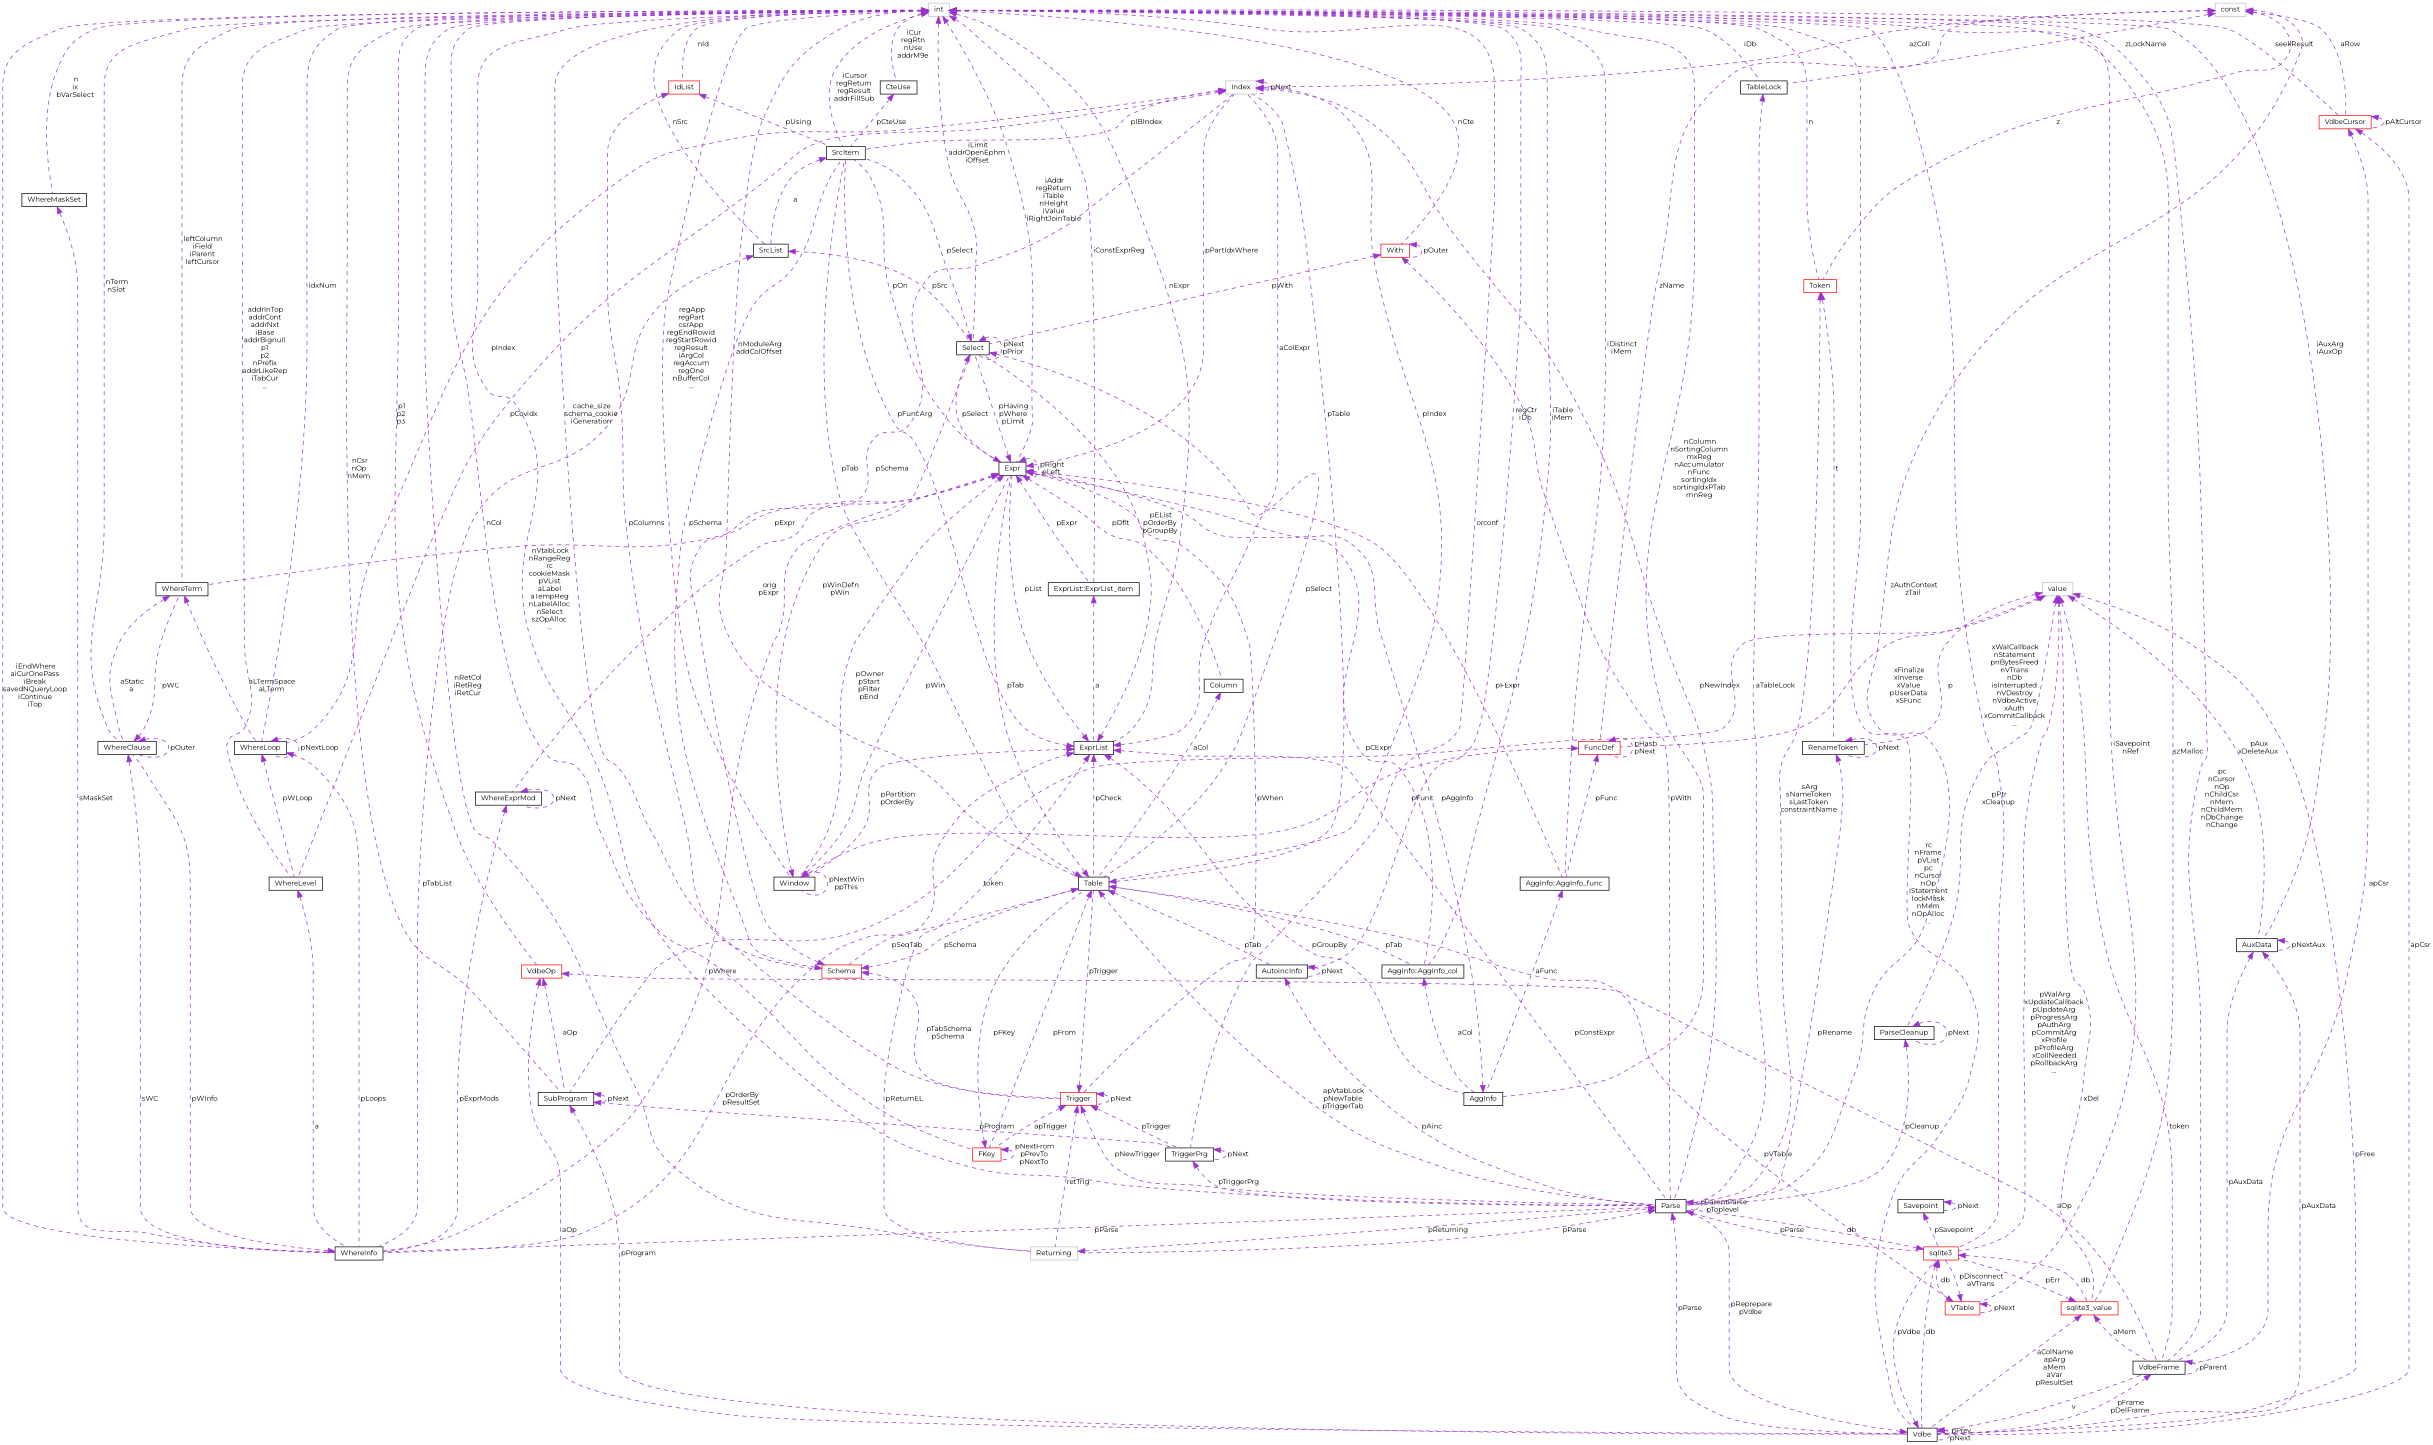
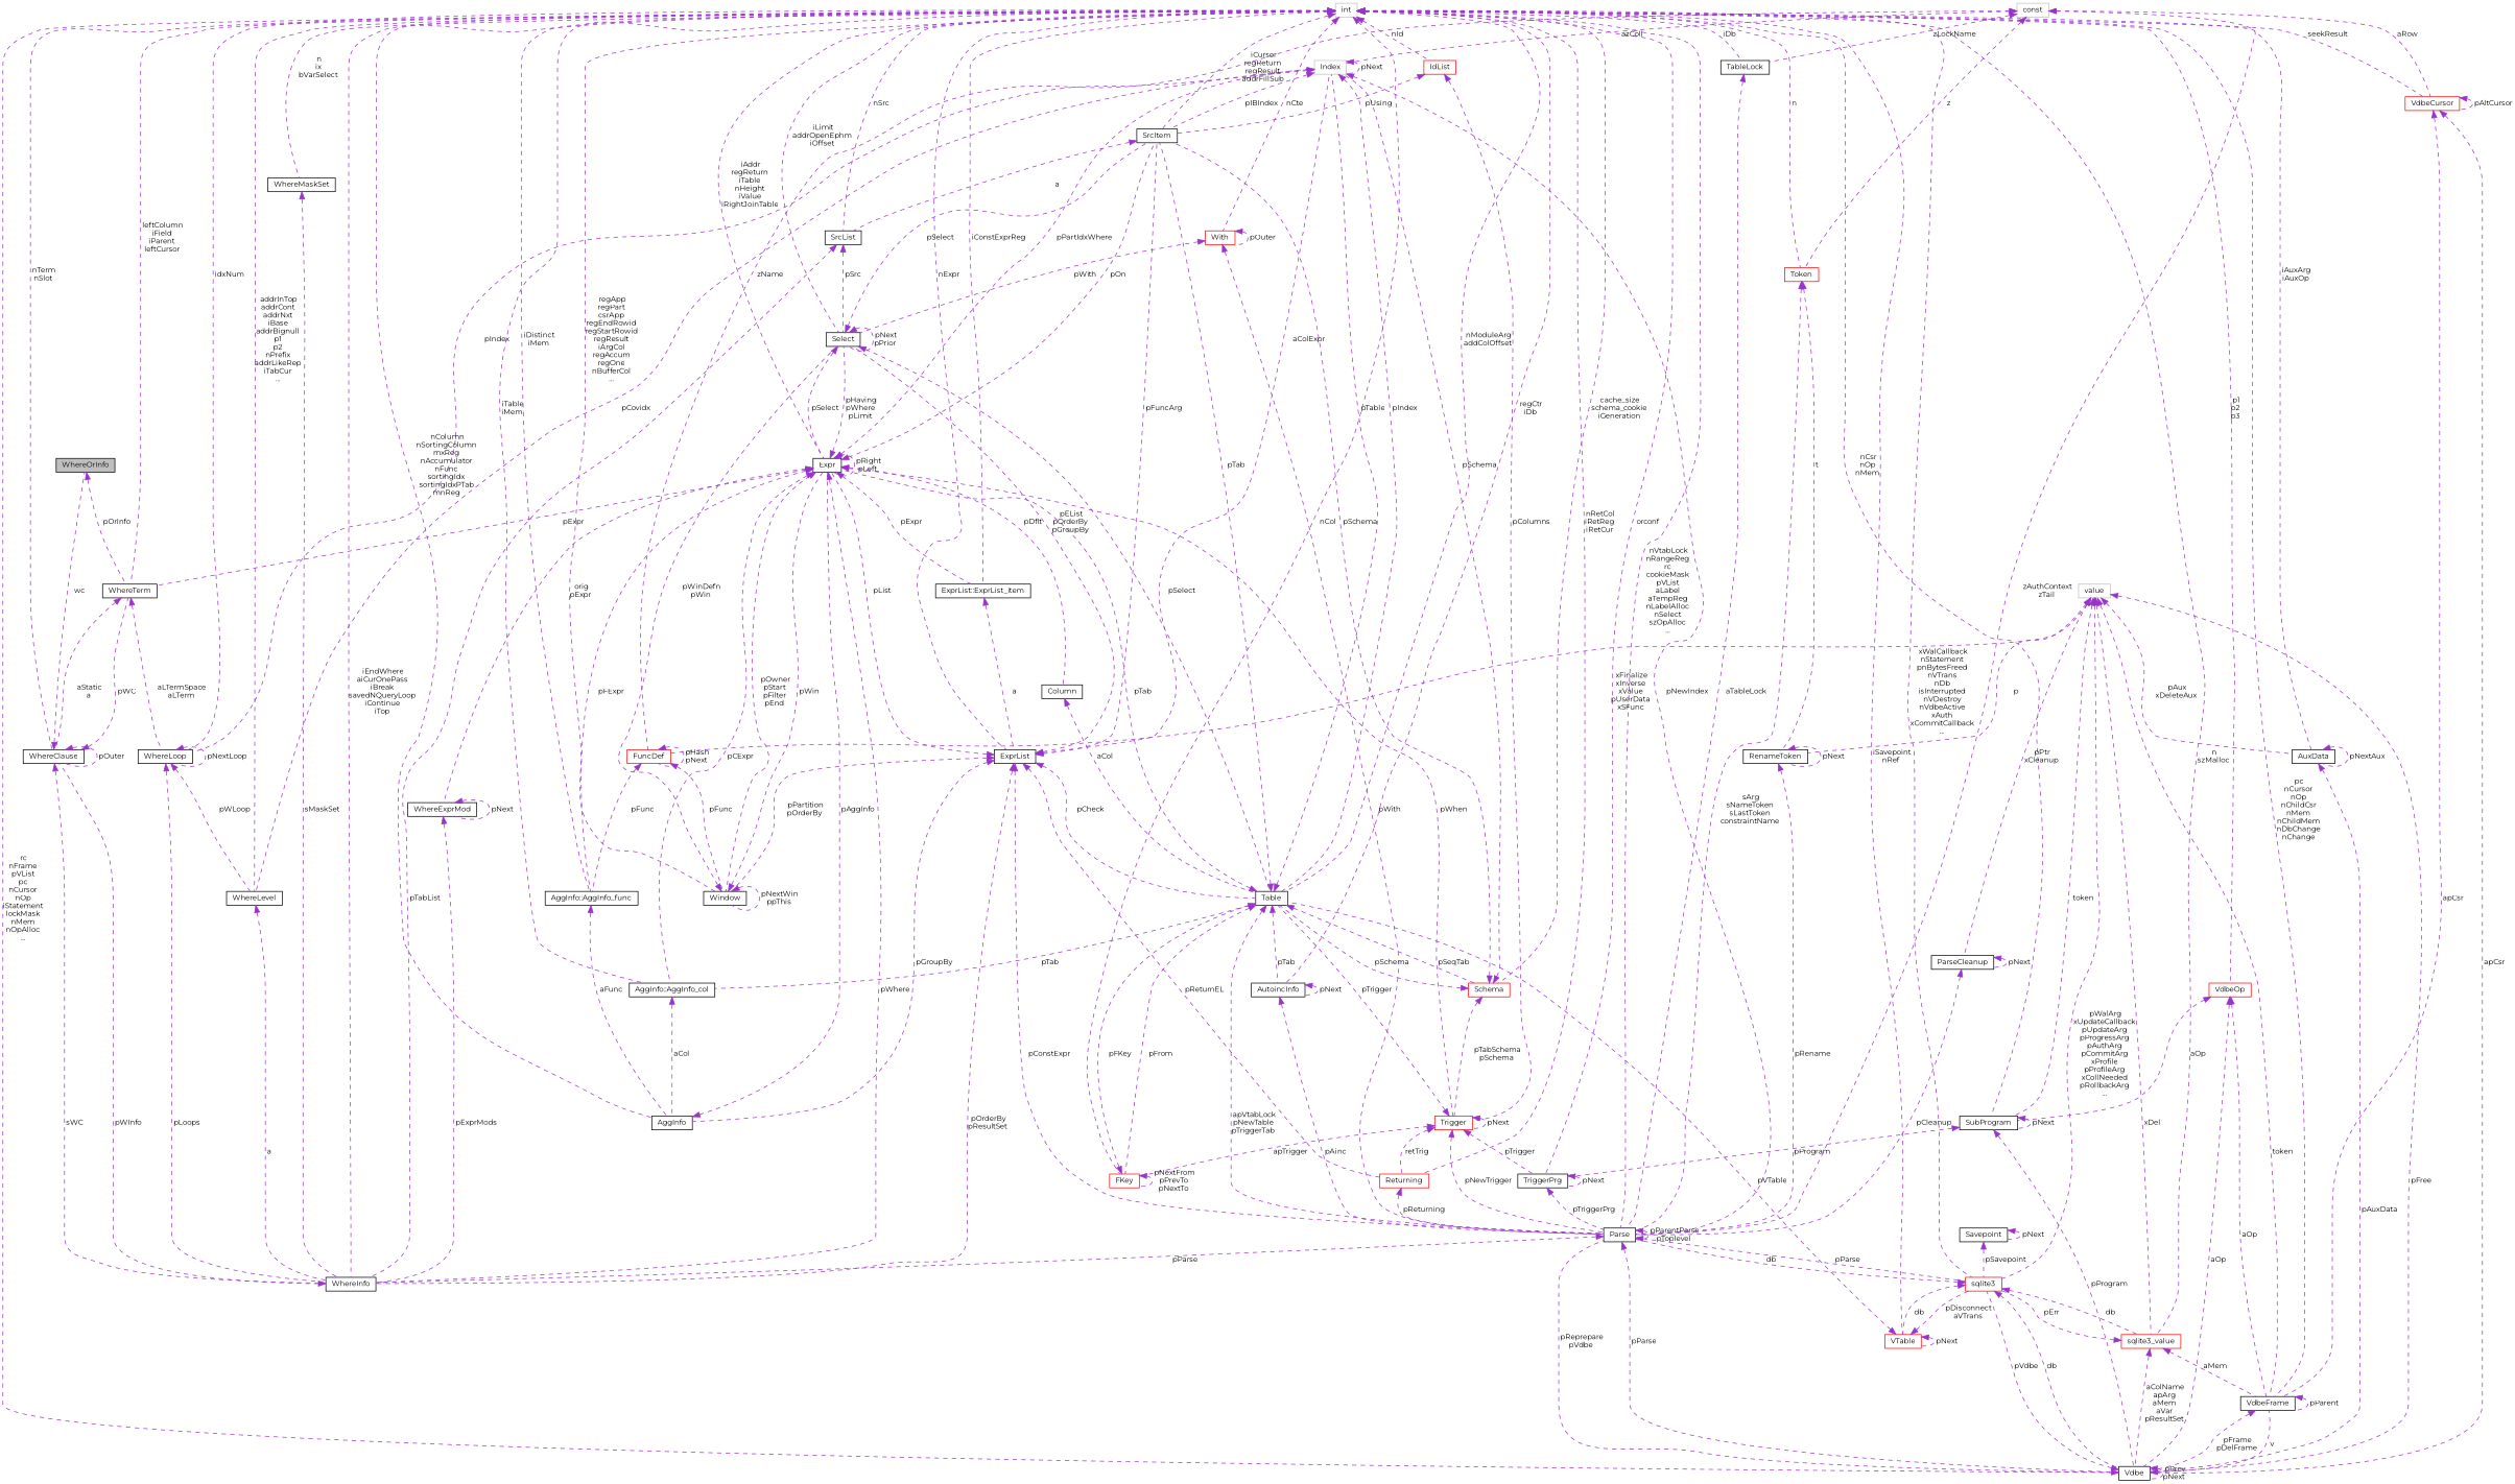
  digraph {
    fontname=Montserrat
    node [color=black fillcolor=white fontname=Montserrat fontsize=10 shape=record style=filled]
    edge [color=darkorchid3 dir=back fontname=Montserrat fontsize=10 labelfontname=Helvetica labelfontsize=10 style=dashed]
+   n1 [fillcolor=grey75 fontcolor=black height=0.2 label=WhereOrInfo width=0.4]
    n2 [height=0.2 label=WhereTerm width=0.4]
    n3 [height=0.2 label=WhereClause width=0.4]
    n4 [height=0.2 label=WhereLoop width=0.4]
    n5 [height=0.2 label=WhereInfo width=0.4]
    n6 [height=0.2 label=WhereLevel width=0.4]
    n7 [height=0.2 label=Expr width=0.4]
    n8 [height=0.2 label="AggInfo::AggInfo_col" width=0.4]
    n9 [height=0.2 label=Column width=0.4]
    n10 [color=red height=0.2 label=Trigger width=0.4]
    n11 [color=grey75 height=0.2 label=Index width=0.4]
    n12 [height=0.2 label="ExprList::ExprList_item" width=0.4]
    n13 [height=0.2 label=Select width=0.4]
    n14 [height=0.2 label=SrcItem width=0.4]
    n15 [height=0.2 label=Window width=0.4]
    n16 [height=0.2 label="AggInfo::AggInfo_func" width=0.4]
    n17 [height=0.2 label=WhereExprMod width=0.4]
    n18 [height=0.2 label=AggInfo width=0.4]
    n19 [height=0.2 label=Table width=0.4]
    n20 [color=red height=0.2 label=FKey width=0.4]
    n21 [height=0.2 label=Parse width=0.4]
    n22 [height=0.2 label=TriggerPrg width=0.4]
-   n23 [color=grey75 height=0.2 label=Returning width=0.4]
+   n23 [color=red height=0.2 label=Returning width=0.4]
    n24 [height=0.2 label=ExprList width=0.4]
    n25 [height=0.2 label=SrcList width=0.4]
    n26 [color=grey75 height=0.2 label=int width=0.4]
    n27 [color=red height=0.2 label=Schema width=0.4]
    n28 [color=red height=0.2 label=IdList width=0.4]
    n29 [color=red height=0.2 label=VTable width=0.4]
    n30 [color=red height=0.2 label=sqlite3 width=0.4]
    n31 [height=0.2 label=Vdbe width=0.4]
    n32 [color=red height=0.2 label=sqlite3_value width=0.4]
    n33 [height=0.2 label=VdbeFrame width=0.4]
    n34 [height=0.2 label=AuxData width=0.4]
    n35 [color=red height=0.2 label=VdbeCursor width=0.4]
    n36 [color=red height=0.2 label=VdbeOp width=0.4]
    n37 [height=0.2 label=SubProgram width=0.4]
    n38 [height=0.2 label=TableLock width=0.4]
    n39 [color=red height=0.2 label=Token width=0.4]
    n40 [color=red height=0.2 label=With width=0.4]
    n41 [height=0.2 label=AutoincInfo width=0.4]
-   n42 [height=0.2 label=CteUse width=0.4]
    n43 [height=0.2 label=WhereMaskSet width=0.4]
    n44 [height=0.2 label=RenameToken width=0.4]
    n45 [color=grey75 height=0.2 label=value width=0.4]
    n46 [height=0.2 label=ParseCleanup width=0.4]
    n47 [color=red height=0.2 label=FuncDef width=0.4]
    n48 [color=grey75 height=0.2 label=const width=0.4]
    n49 [height=0.2 label=Savepoint width=0.4]
+   n1 -> n2 [label=" pOrInfo"]
    n2 -> n3 [label=" aStatic\na"]
    n2 -> n4 [label=" aLTermSpace\naLTerm"]
+   n3 -> n1 [label=" wc"]
    n3 -> n2 [label=" pWC"]
    n3 -> n3 [label=" pOuter"]
    n3 -> n5 [label=" sWC"]
    n4 -> n4 [label=" pNextLoop"]
    n4 -> n5 [label=" pLoops"]
    n4 -> n6 [label=" pWLoop"]
    n5 -> n3 [label=" pWInfo"]
    n6 -> n5 [label=" a"]
    n7 -> n2 [label=" pExpr"]
    n7 -> n5 [label=" pWhere"]
    n7 -> n7 [label=" pRight\npLeft"]
    n7 -> n8 [label=" pCExpr"]
    n7 -> n9 [label=" pDflt"]
    n7 -> n10 [label=" pWhen"]
    n7 -> n11 [label=" pPartIdxWhere"]
    n7 -> n12 [label=" pExpr"]
    n7 -> n13 [label=" pHaving\npWhere\npLimit"]
    n7 -> n14 [label=" pOn"]
    n7 -> n15 [label=" pOwner\npStart\npFilter\npEnd"]
    n7 -> n16 [label=" pFExpr"]
    n7 -> n17 [label=" orig\npExpr"]
    n8 -> n18 [label=" aCol"]
    n9 -> n19 [label=" aCol"]
    n10 -> n10 [label=" pNext"]
    n10 -> n19 [label=" pTrigger"]
    n10 -> n20 [label=" apTrigger"]
    n10 -> n21 [label=" pNewTrigger"]
    n10 -> n22 [label=" pTrigger"]
    n10 -> n23 [label=" retTrig"]
    n11 -> n4 [label=" pIndex"]
    n11 -> n6 [label=" pCovidx"]
    n11 -> n11 [label=" pNext"]
    n11 -> n14 [label=" pIBIndex"]
    n11 -> n19 [label=" pIndex"]
    n11 -> n21 [label=" pNewIndex"]
    n12 -> n24 [label=" a"]
    n13 -> n7 [label=" pSelect"]
    n13 -> n13 [label=" pNext\npPrior"]
    n13 -> n14 [label=" pSelect"]
    n13 -> n19 [label=" pSelect"]
    n14 -> n25 [label=" a"]
    n15 -> n7 [label=" pWin"]
    n15 -> n13 [label=" pWinDefn\npWin"]
    n15 -> n15 [label=" pNextWin\nppThis"]
    n16 -> n18 [label=" aFunc"]
    n17 -> n5 [label=" pExprMods"]
    n17 -> n17 [label=" pNext"]
    n18 -> n7 [label=" pAggInfo"]
    n19 -> n7 [label=" pTab"]
    n19 -> n8 [label=" pTab"]
    n19 -> n11 [label=" pTable"]
    n19 -> n14 [label=" pTab"]
    n19 -> n20 [label=" pFrom"]
    n19 -> n21 [label=" apVtabLock\npNewTable\npTriggerTab"]
    n19 -> n27 [label=" pSeqTab"]
    n19 -> n41 [label=" pTab"]
    n20 -> n19 [label=" pFKey"]
    n20 -> n20 [label=" pNextFrom\npPrevTo\npNextTo"]
    n21 -> n5 [label=" pParse"]
    n21 -> n21 [label=" pParentParse\npToplevel"]
-   n21 -> n23 [label=" pParse"]
    n21 -> n30 [label=" pParse"]
    n21 -> n31 [label=" pParse"]
    n22 -> n21 [label=" pTriggerPrg"]
    n22 -> n22 [label=" pNext"]
    n23 -> n21 [label=" pReturning"]
    n24 -> n5 [label=" pOrderBy\npResultSet"]
    n24 -> n7 [label=" pList"]
    n24 -> n11 [label=" aColExpr"]
    n24 -> n13 [label=" pEList\npOrderBy\npGroupBy"]
    n24 -> n14 [label=" pFuncArg"]
    n24 -> n15 [label=" pPartition\npOrderBy"]
    n24 -> n18 [label=" pGroupBy"]
    n24 -> n19 [label=" pCheck"]
    n24 -> n21 [label=" pConstExpr"]
    n24 -> n23 [label=" pReturnEL"]
    n25 -> n5 [label=" pTabList"]
    n25 -> n13 [label=" pSrc"]
    n26 -> n2 [label=" leftColumn\niField\niParent\nleftCursor"]
    n26 -> n3 [label=" nTerm\nnSlot"]
    n26 -> n4 [label=" idxNum"]
    n26 -> n5 [label=" iEndWhere\naiCurOnePass\niBreak\nsavedNQueryLoop\niContinue\niTop"]
    n26 -> n6 [label=" addrInTop\naddrCont\naddrNxt\niBase\naddrBignull\np1\np2\nnPrefix\naddrLikeRep\niTabCur\n..."]
    n26 -> n7 [label=" iAddr\nregReturn\niTable\nnHeight\niValue\niRightJoinTable"]
    n26 -> n8 [label=" iTable\niMem"]
    n26 -> n12 [label=" iConstExprReg"]
    n26 -> n13 [label=" iLimit\naddrOpenEphm\niOffset"]
    n26 -> n14 [label=" iCursor\nregReturn\nregResult\naddrFillSub"]
    n26 -> n15 [label=" regApp\nregPart\ncsrApp\nregEndRowid\nregStartRowid\nregResult\niArgCol\nregAccum\nregOne\nnBufferCol\n..."]
    n26 -> n16 [label=" iDistinct\niMem"]
    n26 -> n18 [label=" nColumn\nnSortingColumn\nmxReg\nnAccumulator\nnFunc\nsortingIdx\nsortingIdxPTab\nmnReg"]
    n26 -> n19 [label=" nModuleArg\naddColOffset"]
    n26 -> n20 [label=" nCol"]
    n26 -> n21 [label=" nVtabLock\nnRangeReg\nrc\ncookieMask\npVList\naLabel\naTempReg\nnLabelAlloc\nnSelect\nszOpAlloc\n..."]
    n26 -> n22 [label=" orconf"]
    n26 -> n23 [label=" nRetCol\niRetReg\niRetCur"]
    n26 -> n24 [label=" nExpr"]
    n26 -> n25 [label=" nSrc"]
    n26 -> n27 [label=" cache_size\nschema_cookie\niGeneration"]
    n26 -> n28 [label=" nId"]
    n26 -> n29 [label=" iSavepoint\nnRef"]
    n26 -> n30 [label=" xWalCallback\nnStatement\npnBytesFreed\nnVTrans\nnDb\nisInterrupted\nnVDestroy\nnVdbeActive\nxAuth\nxCommitCallback\n..."]
    n26 -> n31 [label=" rc\nnFrame\npVList\npc\nnCursor\nnOp\niStatement\nlockMask\nnMem\nnOpAlloc\n..."]
    n26 -> n32 [label=" n\nszMalloc"]
    n26 -> n33 [label=" pc\nnCursor\nnOp\nnChildCsr\nnMem\nnChildMem\nnDbChange\nnChange"]
    n26 -> n34 [label=" iAuxArg\niAuxOp"]
    n26 -> n35 [label=" seekResult"]
    n26 -> n36 [label=" p1\np2\np3"]
    n26 -> n37 [label=" nCsr\nnOp\nnMem"]
    n26 -> n38 [label=" iDb"]
    n26 -> n39 [label=" n"]
    n26 -> n40 [label=" nCte"]
    n26 -> n41 [label=" regCtr\niDb"]
-   n26 -> n42 [label=" iCur\nregRtn\nnUse\naddrM9e"]
    n26 -> n43 [label=" n\nix\nbVarSelect"]
    n27 -> n10 [label=" pTabSchema\npSchema"]
    n27 -> n11 [label=" pSchema"]
    n27 -> n14 [label=" pSchema"]
    n27 -> n19 [label=" pSchema"]
    n28 -> n10 [label=" pColumns"]
    n28 -> n14 [label=" pUsing"]
    n29 -> n19 [label=" pVTable"]
    n29 -> n29 [label=" pNext"]
    n29 -> n30 [label=" pDisconnect\naVTrans"]
    n30 -> n21 [label=" db"]
    n30 -> n29 [label=" db"]
    n30 -> n31 [label=" db"]
    n30 -> n32 [label=" db"]
    n31 -> n21 [label=" pReprepare\npVdbe"]
    n31 -> n30 [label=" pVdbe"]
    n31 -> n31 [label=" pPrev\npNext"]
    n31 -> n33 [label=" v"]
    n32 -> n30 [label=" pErr"]
    n32 -> n31 [label=" aColName\napArg\naMem\naVar\npResultSet"]
    n32 -> n33 [label=" aMem"]
    n33 -> n31 [label=" pFrame\npDelFrame"]
    n33 -> n33 [label=" pParent"]
    n34 -> n31 [label=" pAuxData"]
-   n34 -> n33 [label=" pAuxData"]
    n34 -> n34 [label=" pNextAux"]
    n35 -> n31 [label=" apCsr"]
    n35 -> n33 [label=" apCsr"]
    n35 -> n35 [label=" pAltCursor"]
    n36 -> n31 [label=" aOp"]
    n36 -> n33 [label=" aOp"]
    n36 -> n37 [label=" aOp"]
    n37 -> n22 [label=" pProgram"]
    n37 -> n31 [label=" pProgram"]
    n37 -> n37 [label=" pNext"]
    n38 -> n21 [label=" aTableLock"]
    n39 -> n21 [label=" sArg\nsNameToken\nsLastToken\nconstraintName"]
    n39 -> n44 [label=" t"]
    n40 -> n13 [label=" pWith"]
    n40 -> n21 [label=" pWith"]
    n40 -> n40 [label=" pOuter"]
    n41 -> n21 [label=" pAinc"]
    n41 -> n41 [label=" pNext"]
-   n42 -> n14 [label=" pCteUse"]
    n43 -> n5 [label=" sMaskSet"]
    n44 -> n21 [label=" pRename"]
    n44 -> n44 [label=" pNext"]
    n45 -> n30 [label=" pWalArg\nxUpdateCallback\npUpdateArg\npProgressArg\npAuthArg\npCommitArg\nxProfile\npProfileArg\nxCollNeeded\npRollbackArg\n..."]
    n45 -> n31 [label=" pFree"]
    n45 -> n32 [label=" xDel"]
    n45 -> n33 [label=" token"]
    n45 -> n34 [label=" pAux\nxDeleteAux"]
    n45 -> n37 [label=" token"]
    n45 -> n44 [label=" p"]
    n45 -> n46 [label=" pPtr\nxCleanup"]
    n45 -> n47 [label=" xFinalize\nxInverse\nxValue\npUserData\nxSFunc"]
    n46 -> n21 [label=" pCleanup"]
    n46 -> n46 [label=" pNext"]
    n47 -> n15 [label=" pFunc"]
    n47 -> n16 [label=" pFunc"]
    n47 -> n47 [label=" pHash\npNext"]
    n48 -> n11 [label=" azColl"]
    n48 -> n21 [label=" zAuthContext\nzTail"]
    n48 -> n35 [label=" aRow"]
    n48 -> n38 [label=" zLockName"]
    n48 -> n39 [label=" z"]
    n48 -> n47 [label=" zName"]
    n49 -> n30 [label=" pSavepoint"]
    n49 -> n49 [label=" pNext"]
  }
